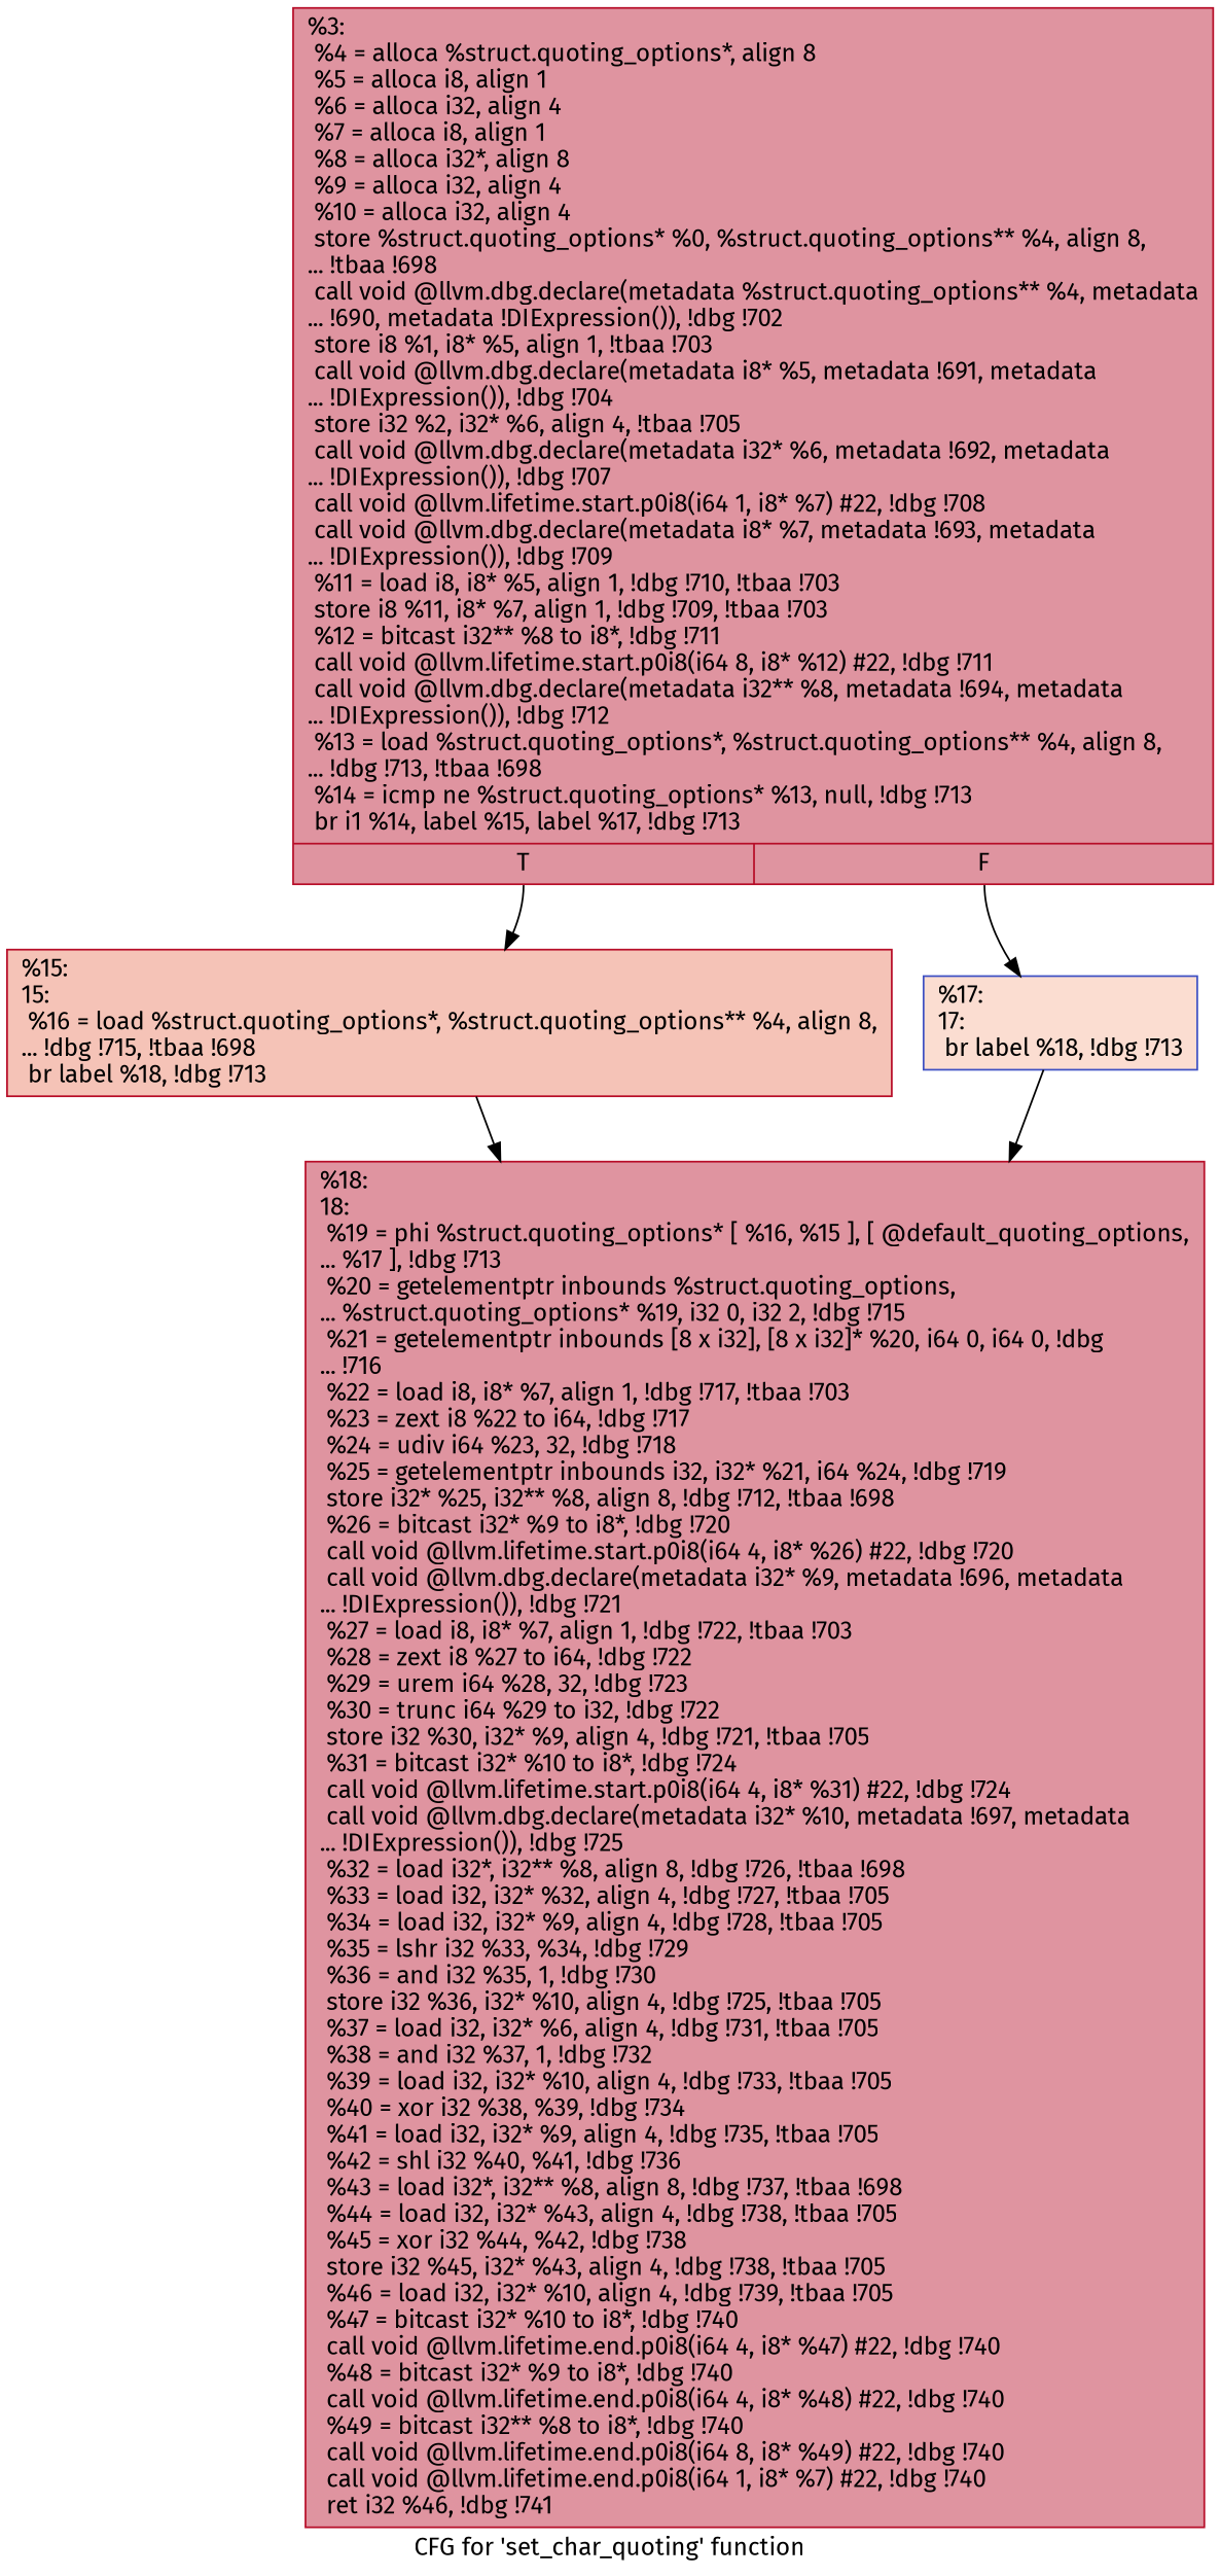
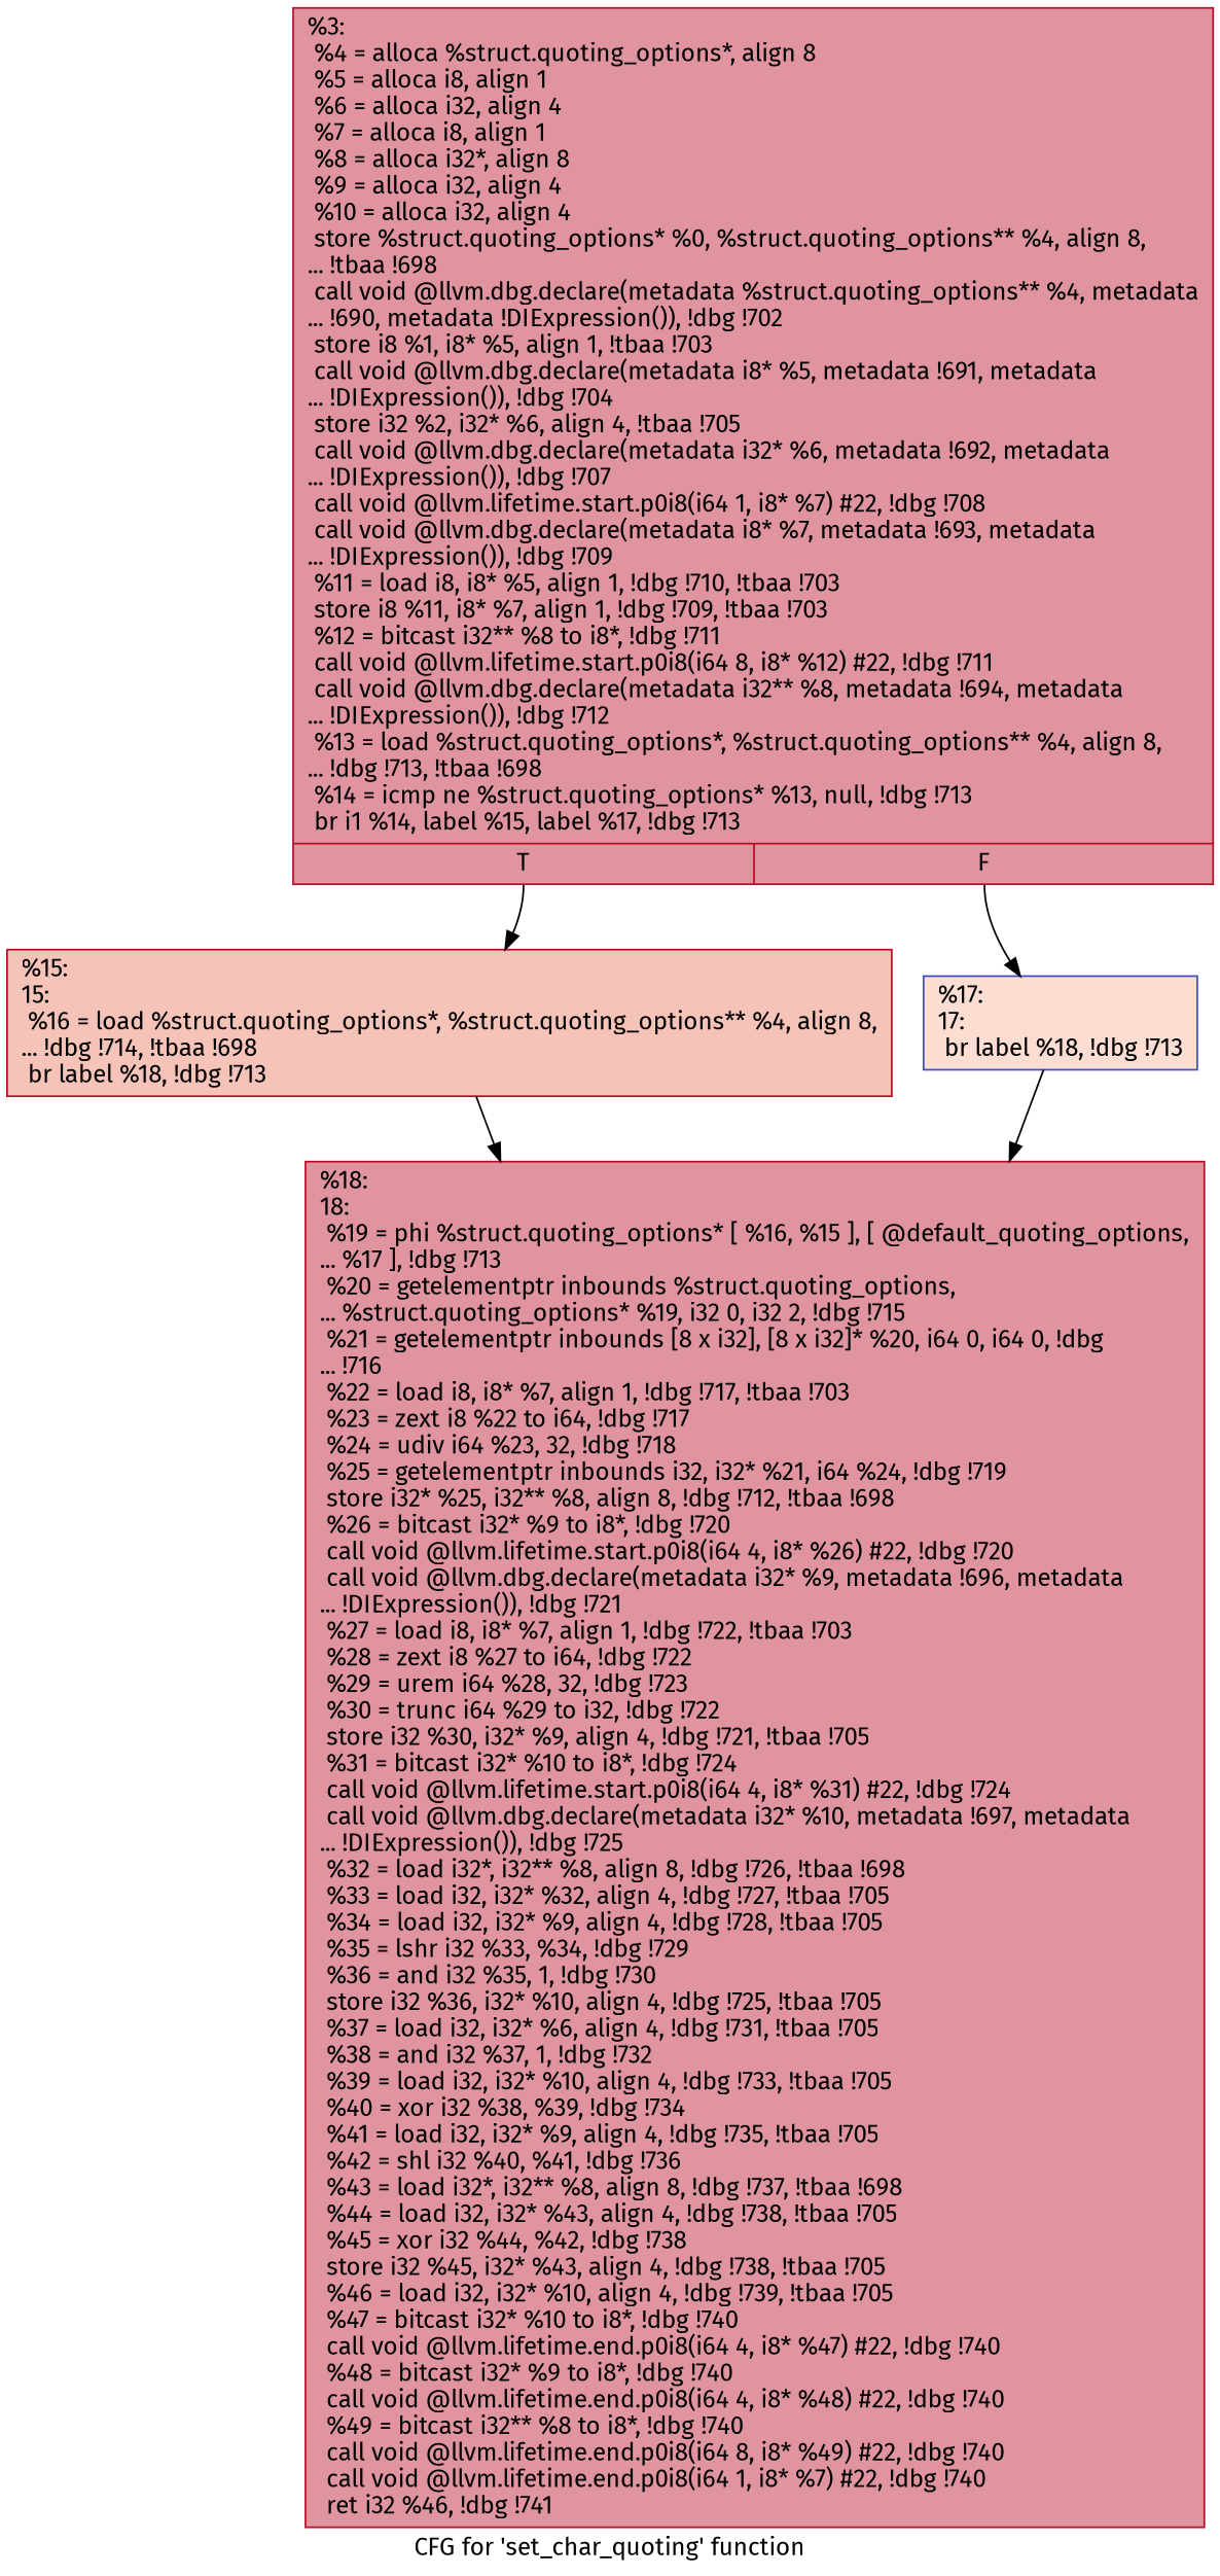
  digraph {
    label="CFG for 'set_char_quoting' function"
    fontname="Fira Sans"
    node [color="#b70d28ff" fillcolor="#b70d2870" shape=record style=filled fontname="Fira Sans"]
    edge [fontname="Fira Sans"]
    n1 [label="{%3:\l  %4 = alloca %struct.quoting_options*, align 8\l  %5 = alloca i8, align 1\l  %6 = alloca i32, align 4\l  %7 = alloca i8, align 1\l  %8 = alloca i32*, align 8\l  %9 = alloca i32, align 4\l  %10 = alloca i32, align 4\l  store %struct.quoting_options* %0, %struct.quoting_options** %4, align 8,\l... !tbaa !698\l  call void @llvm.dbg.declare(metadata %struct.quoting_options** %4, metadata\l... !690, metadata !DIExpression()), !dbg !702\l  store i8 %1, i8* %5, align 1, !tbaa !703\l  call void @llvm.dbg.declare(metadata i8* %5, metadata !691, metadata\l... !DIExpression()), !dbg !704\l  store i32 %2, i32* %6, align 4, !tbaa !705\l  call void @llvm.dbg.declare(metadata i32* %6, metadata !692, metadata\l... !DIExpression()), !dbg !707\l  call void @llvm.lifetime.start.p0i8(i64 1, i8* %7) #22, !dbg !708\l  call void @llvm.dbg.declare(metadata i8* %7, metadata !693, metadata\l... !DIExpression()), !dbg !709\l  %11 = load i8, i8* %5, align 1, !dbg !710, !tbaa !703\l  store i8 %11, i8* %7, align 1, !dbg !709, !tbaa !703\l  %12 = bitcast i32** %8 to i8*, !dbg !711\l  call void @llvm.lifetime.start.p0i8(i64 8, i8* %12) #22, !dbg !711\l  call void @llvm.dbg.declare(metadata i32** %8, metadata !694, metadata\l... !DIExpression()), !dbg !712\l  %13 = load %struct.quoting_options*, %struct.quoting_options** %4, align 8,\l... !dbg !713, !tbaa !698\l  %14 = icmp ne %struct.quoting_options* %13, null, !dbg !713\l  br i1 %14, label %15, label %17, !dbg !713\l|{<s0>T|<s1>F}}"]
-   n2 [fillcolor="#e8765c70" label="{%15:\l15:                                               \l  %16 = load %struct.quoting_options*, %struct.quoting_options** %4, align 8,\l... !dbg !715, !tbaa !698\l  br label %18, !dbg !713\l}"]
+   n2 [fillcolor="#e8765c70" label="{%15:\l15:                                               \l  %16 = load %struct.quoting_options*, %struct.quoting_options** %4, align 8,\l... !dbg !714, !tbaa !698\l  br label %18, !dbg !713\l}"]
    n3 [color="#3d50c3ff" fillcolor="#f7b39670" label="{%17:\l17:                                               \l  br label %18, !dbg !713\l}"]
    n4 [label="{%18:\l18:                                               \l  %19 = phi %struct.quoting_options* [ %16, %15 ], [ @default_quoting_options,\l... %17 ], !dbg !713\l  %20 = getelementptr inbounds %struct.quoting_options,\l... %struct.quoting_options* %19, i32 0, i32 2, !dbg !715\l  %21 = getelementptr inbounds [8 x i32], [8 x i32]* %20, i64 0, i64 0, !dbg\l... !716\l  %22 = load i8, i8* %7, align 1, !dbg !717, !tbaa !703\l  %23 = zext i8 %22 to i64, !dbg !717\l  %24 = udiv i64 %23, 32, !dbg !718\l  %25 = getelementptr inbounds i32, i32* %21, i64 %24, !dbg !719\l  store i32* %25, i32** %8, align 8, !dbg !712, !tbaa !698\l  %26 = bitcast i32* %9 to i8*, !dbg !720\l  call void @llvm.lifetime.start.p0i8(i64 4, i8* %26) #22, !dbg !720\l  call void @llvm.dbg.declare(metadata i32* %9, metadata !696, metadata\l... !DIExpression()), !dbg !721\l  %27 = load i8, i8* %7, align 1, !dbg !722, !tbaa !703\l  %28 = zext i8 %27 to i64, !dbg !722\l  %29 = urem i64 %28, 32, !dbg !723\l  %30 = trunc i64 %29 to i32, !dbg !722\l  store i32 %30, i32* %9, align 4, !dbg !721, !tbaa !705\l  %31 = bitcast i32* %10 to i8*, !dbg !724\l  call void @llvm.lifetime.start.p0i8(i64 4, i8* %31) #22, !dbg !724\l  call void @llvm.dbg.declare(metadata i32* %10, metadata !697, metadata\l... !DIExpression()), !dbg !725\l  %32 = load i32*, i32** %8, align 8, !dbg !726, !tbaa !698\l  %33 = load i32, i32* %32, align 4, !dbg !727, !tbaa !705\l  %34 = load i32, i32* %9, align 4, !dbg !728, !tbaa !705\l  %35 = lshr i32 %33, %34, !dbg !729\l  %36 = and i32 %35, 1, !dbg !730\l  store i32 %36, i32* %10, align 4, !dbg !725, !tbaa !705\l  %37 = load i32, i32* %6, align 4, !dbg !731, !tbaa !705\l  %38 = and i32 %37, 1, !dbg !732\l  %39 = load i32, i32* %10, align 4, !dbg !733, !tbaa !705\l  %40 = xor i32 %38, %39, !dbg !734\l  %41 = load i32, i32* %9, align 4, !dbg !735, !tbaa !705\l  %42 = shl i32 %40, %41, !dbg !736\l  %43 = load i32*, i32** %8, align 8, !dbg !737, !tbaa !698\l  %44 = load i32, i32* %43, align 4, !dbg !738, !tbaa !705\l  %45 = xor i32 %44, %42, !dbg !738\l  store i32 %45, i32* %43, align 4, !dbg !738, !tbaa !705\l  %46 = load i32, i32* %10, align 4, !dbg !739, !tbaa !705\l  %47 = bitcast i32* %10 to i8*, !dbg !740\l  call void @llvm.lifetime.end.p0i8(i64 4, i8* %47) #22, !dbg !740\l  %48 = bitcast i32* %9 to i8*, !dbg !740\l  call void @llvm.lifetime.end.p0i8(i64 4, i8* %48) #22, !dbg !740\l  %49 = bitcast i32** %8 to i8*, !dbg !740\l  call void @llvm.lifetime.end.p0i8(i64 8, i8* %49) #22, !dbg !740\l  call void @llvm.lifetime.end.p0i8(i64 1, i8* %7) #22, !dbg !740\l  ret i32 %46, !dbg !741\l}"]
    n1 -> n2 [tailport=s0]
    n1 -> n3 [tailport=s1]
    n2 -> n4
    n3 -> n4
  }
